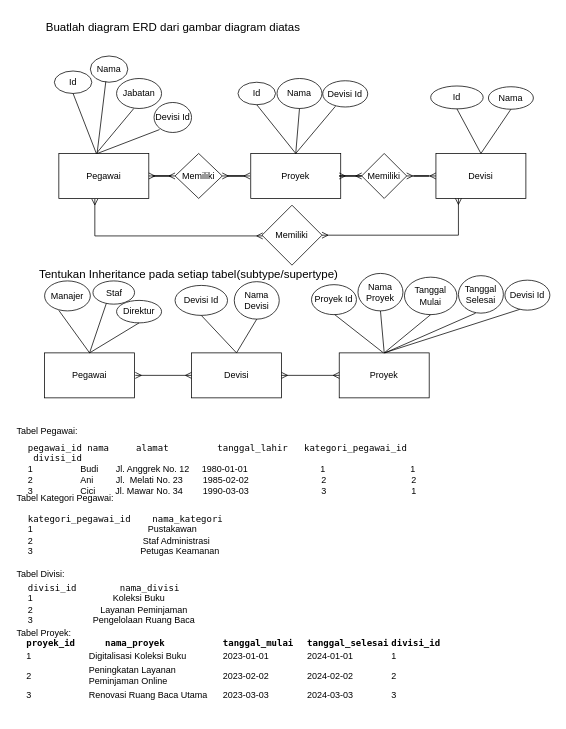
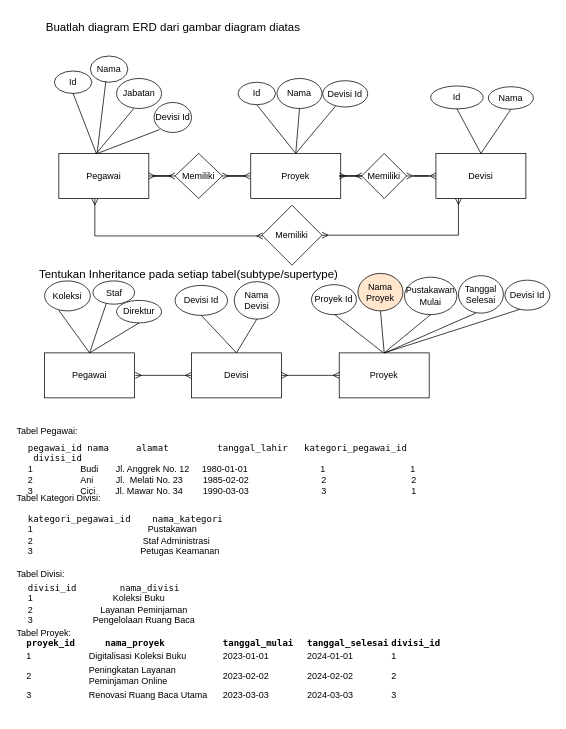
  <mxCell id="0" />
  <mxCell id="1" parent="0" />
  <mxCell id="2" value="Pegawai" style="rounded=0;whiteSpace=wrap;html=1;" vertex="1" parent="1"><mxGeometry x="78" y="204" width="120" height="60" as="geometry" /></mxCell>
  <mxCell id="3" value="Id" style="ellipse;whiteSpace=wrap;html=1;" vertex="1" parent="1"><mxGeometry x="72" y="94" width="50" height="30" as="geometry" /></mxCell>
  <mxCell id="4" value="Nama" style="ellipse;whiteSpace=wrap;html=1;" vertex="1" parent="1"><mxGeometry x="120" y="74" width="50" height="35" as="geometry" /></mxCell>
  <mxCell id="5" value="Jabatan" style="ellipse;whiteSpace=wrap;html=1;" vertex="1" parent="1"><mxGeometry x="155" y="104" width="60" height="40" as="geometry" /></mxCell>
  <mxCell id="6" value="Nama" style="ellipse;whiteSpace=wrap;html=1;" vertex="1" parent="1"><mxGeometry x="369" y="104" width="60" height="40" as="geometry" /></mxCell>
  <mxCell id="7" value="" style="endArrow=none;html=1;rounded=0;entryX=0.5;entryY=1;entryDx=0;entryDy=0;" edge="1" parent="1" target="3"><mxGeometry relative="1" as="geometry"><mxPoint x="128" y="204" as="sourcePoint" /><mxPoint x="238" y="174" as="targetPoint" /></mxGeometry></mxCell>
  <mxCell id="8" value="" style="endArrow=none;html=1;rounded=0;entryX=0.373;entryY=0.971;entryDx=0;entryDy=0;entryPerimeter=0;" edge="1" parent="1"><mxGeometry relative="1" as="geometry"><mxPoint x="129" y="204" as="sourcePoint" /><mxPoint x="140.65" y="107.985" as="targetPoint" /></mxGeometry></mxCell>
  <mxCell id="9" value="" style="endArrow=none;html=1;rounded=0;" edge="1" parent="1"><mxGeometry relative="1" as="geometry"><mxPoint x="128" y="204" as="sourcePoint" /><mxPoint x="178" y="144" as="targetPoint" /></mxGeometry></mxCell>
  <mxCell id="10" value="Proyek" style="rounded=0;whiteSpace=wrap;html=1;" vertex="1" parent="1"><mxGeometry x="334" y="204" width="120" height="60" as="geometry" /></mxCell>
  <mxCell id="11" value="Id" style="ellipse;whiteSpace=wrap;html=1;" vertex="1" parent="1"><mxGeometry x="317" y="109" width="50" height="30" as="geometry" /></mxCell>
  <mxCell id="12" value="" style="endArrow=none;html=1;rounded=0;entryX=0.5;entryY=1;entryDx=0;entryDy=0;exitX=0.5;exitY=0;exitDx=0;exitDy=0;" edge="1" parent="1" source="10" target="11"><mxGeometry relative="1" as="geometry"><mxPoint x="297" y="184" as="sourcePoint" /><mxPoint x="457" y="184" as="targetPoint" /></mxGeometry></mxCell>
  <mxCell id="13" value="" style="endArrow=none;html=1;rounded=0;entryX=0.5;entryY=1;entryDx=0;entryDy=0;exitX=0.5;exitY=0;exitDx=0;exitDy=0;" edge="1" parent="1" source="10" target="6"><mxGeometry relative="1" as="geometry"><mxPoint x="307" y="174" as="sourcePoint" /><mxPoint x="467" y="174" as="targetPoint" /></mxGeometry></mxCell>
  <mxCell id="14" value="Devisi" style="rounded=0;whiteSpace=wrap;html=1;" vertex="1" parent="1"><mxGeometry x="581" y="204" width="120" height="60" as="geometry" /></mxCell>
  <mxCell id="15" value="Devisi Id" style="ellipse;whiteSpace=wrap;html=1;" vertex="1" parent="1"><mxGeometry x="205" y="136" width="50" height="40" as="geometry" /></mxCell>
  <mxCell id="16" value="" style="endArrow=none;html=1;rounded=0;entryX=0;entryY=1;entryDx=0;entryDy=0;exitX=0.428;exitY=-0.033;exitDx=0;exitDy=0;exitPerimeter=0;" edge="1" parent="1"><mxGeometry relative="1" as="geometry"><mxPoint x="129.36" y="204.02" as="sourcePoint" /><mxPoint x="212.322" y="172.142" as="targetPoint" /></mxGeometry></mxCell>
  <mxCell id="17" value="Devisi Id" style="ellipse;whiteSpace=wrap;html=1;" vertex="1" parent="1"><mxGeometry x="430" y="107" width="60" height="35" as="geometry" /></mxCell>
  <mxCell id="18" value="" style="endArrow=none;html=1;rounded=0;exitX=0.5;exitY=0;exitDx=0;exitDy=0;" edge="1" parent="1" source="10"><mxGeometry relative="1" as="geometry"><mxPoint x="397" y="204" as="sourcePoint" /><mxPoint x="447" y="141" as="targetPoint" /></mxGeometry></mxCell>
  <mxCell id="19" value="Id" style="ellipse;whiteSpace=wrap;html=1;" vertex="1" parent="1"><mxGeometry x="574" y="114" width="70" height="30.5" as="geometry" /></mxCell>
  <mxCell id="20" value="Nama" style="ellipse;whiteSpace=wrap;html=1;" vertex="1" parent="1"><mxGeometry x="651" y="115" width="60" height="30" as="geometry" /></mxCell>
  <mxCell id="21" value="" style="endArrow=none;html=1;rounded=0;entryX=0.5;entryY=1;entryDx=0;entryDy=0;" edge="1" parent="1" target="20"><mxGeometry relative="1" as="geometry"><mxPoint x="641" y="204" as="sourcePoint" /><mxPoint x="644" y="176" as="targetPoint" /></mxGeometry></mxCell>
  <mxCell id="22" value="" style="endArrow=none;html=1;rounded=0;exitX=0.5;exitY=1;exitDx=0;exitDy=0;entryX=0.5;entryY=0;entryDx=0;entryDy=0;" edge="1" parent="1" source="19" target="14"><mxGeometry relative="1" as="geometry"><mxPoint x="511" y="164" as="sourcePoint" /><mxPoint x="651" y="203" as="targetPoint" /></mxGeometry></mxCell>
  <mxCell id="23" value="Memiliki" style="rhombus;whiteSpace=wrap;html=1;" vertex="1" parent="1"><mxGeometry x="233" y="204" width="63" height="60" as="geometry" /></mxCell>
  <mxCell id="24" value="Memiliki" style="rhombus;whiteSpace=wrap;html=1;" vertex="1" parent="1"><mxGeometry x="482" y="204" width="60" height="60" as="geometry" /></mxCell>
  <mxCell id="25" value="" style="edgeStyle=entityRelationEdgeStyle;fontSize=12;html=1;endArrow=ERmany;startArrow=ERmany;rounded=0;entryX=0;entryY=0.5;entryDx=0;entryDy=0;exitX=1;exitY=0.5;exitDx=0;exitDy=0;" edge="1" parent="1" source="2" target="23"><mxGeometry width="100" height="100" relative="1" as="geometry"><mxPoint x="172" y="314" as="sourcePoint" /><mxPoint x="272" y="214" as="targetPoint" /><Array as="points"><mxPoint x="212" y="264" /><mxPoint x="172" y="264" /></Array></mxGeometry></mxCell>
  <mxCell id="26" value="" style="edgeStyle=entityRelationEdgeStyle;fontSize=12;html=1;endArrow=ERmany;startArrow=ERmany;rounded=0;" edge="1" parent="1" source="23"><mxGeometry width="100" height="100" relative="1" as="geometry"><mxPoint x="233" y="334" as="sourcePoint" /><mxPoint x="333" y="234" as="targetPoint" /></mxGeometry></mxCell>
  <mxCell id="27" value="" style="edgeStyle=entityRelationEdgeStyle;fontSize=12;html=1;endArrow=ERmany;startArrow=ERmany;rounded=0;entryX=0;entryY=0.5;entryDx=0;entryDy=0;" edge="1" parent="1" target="24"><mxGeometry width="100" height="100" relative="1" as="geometry"><mxPoint x="452" y="234" as="sourcePoint" /><mxPoint x="528" y="234" as="targetPoint" /></mxGeometry></mxCell>
  <mxCell id="28" value="" style="edgeStyle=entityRelationEdgeStyle;fontSize=12;html=1;endArrow=ERmany;startArrow=ERmany;rounded=0;exitX=1;exitY=0.5;exitDx=0;exitDy=0;" edge="1" parent="1" source="24" target="14"><mxGeometry width="100" height="100" relative="1" as="geometry"><mxPoint x="428" y="334" as="sourcePoint" /><mxPoint x="578" y="234" as="targetPoint" /></mxGeometry></mxCell>
  <mxCell id="29" value="Memiliki" style="rhombus;whiteSpace=wrap;html=1;" vertex="1" parent="1"><mxGeometry x="349" y="273" width="80" height="80" as="geometry" /></mxCell>
  <mxCell id="30" value="" style="fontSize=12;html=1;endArrow=ERmany;startArrow=ERmany;rounded=0;entryX=0;entryY=0.5;entryDx=0;entryDy=0;edgeStyle=elbowEdgeStyle;elbow=vertical;exitX=0.4;exitY=1.011;exitDx=0;exitDy=0;exitPerimeter=0;" edge="1" parent="1" source="2"><mxGeometry width="100" height="100" relative="1" as="geometry"><mxPoint x="128" y="284" as="sourcePoint" /><mxPoint x="350" y="314" as="targetPoint" /><Array as="points"><mxPoint x="238" y="314" /></Array></mxGeometry></mxCell>
  <mxCell id="31" value="" style="edgeStyle=orthogonalEdgeStyle;fontSize=12;html=1;endArrow=ERmany;startArrow=ERmany;rounded=0;entryX=0.25;entryY=1;entryDx=0;entryDy=0;exitX=1;exitY=0.5;exitDx=0;exitDy=0;" edge="1" parent="1" source="29" target="14"><mxGeometry width="100" height="100" relative="1" as="geometry"><mxPoint x="429" y="320" as="sourcePoint" /><mxPoint x="620" y="290" as="targetPoint" /></mxGeometry></mxCell>
  <mxCell id="32" value="&lt;b style=&quot;font-weight:normal;&quot; id=&quot;docs-internal-guid-af334515-7fff-2687-9a62-08cf6aa0d72c&quot;&gt;&lt;span style=&quot;font-size:11.5pt;font-family:Arial,sans-serif;color:#000000;background-color:#ffffff;font-weight:400;font-style:normal;font-variant:normal;text-decoration:none;vertical-align:baseline;white-space:pre;white-space:pre-wrap;&quot;&gt;Buatlah diagram ERD dari gambar diagram diatas&lt;/span&gt;&lt;/b&gt;" style="text;whiteSpace=wrap;html=1;" vertex="1" parent="1"><mxGeometry x="59" y="20" width="370" height="40" as="geometry" /></mxCell>
  <mxCell id="33" value="&lt;b style=&quot;font-weight:normal;&quot; id=&quot;docs-internal-guid-086c6073-7fff-8239-3da3-8b6349baf502&quot;&gt;&lt;span style=&quot;font-size:11.5pt;font-family:Arial,sans-serif;color:#000000;background-color:#ffffff;font-weight:400;font-style:normal;font-variant:normal;text-decoration:none;vertical-align:baseline;white-space:pre;white-space:pre-wrap;&quot;&gt;Tentukan Inheritance pada setiap tabel(subtype/supertype)&lt;/span&gt;&lt;/b&gt;" style="text;whiteSpace=wrap;html=1;" vertex="1" parent="1"><mxGeometry x="49.5" y="349" width="430" height="40" as="geometry" /></mxCell>
  <mxCell id="34" value="Pegawai" style="rounded=0;whiteSpace=wrap;html=1;" vertex="1" parent="1"><mxGeometry x="59" y="470" width="120" height="60" as="geometry" /></mxCell>
  <mxCell id="35" value="Staf" style="ellipse;whiteSpace=wrap;html=1;" vertex="1" parent="1"><mxGeometry x="123.5" y="374" width="55.5" height="31" as="geometry" /></mxCell>
- <mxCell id="36" value="Manajer" style="ellipse;whiteSpace=wrap;html=1;" vertex="1" parent="1"><mxGeometry x="59" y="374" width="61" height="40" as="geometry" /></mxCell>
+ <mxCell id="36" value="Koleksi" style="ellipse;whiteSpace=wrap;html=1;" vertex="1" parent="1"><mxGeometry x="59" y="374" width="61" height="40" as="geometry" /></mxCell>
  <mxCell id="37" value="Direktur" style="ellipse;whiteSpace=wrap;html=1;" vertex="1" parent="1"><mxGeometry x="155" y="400" width="60" height="30" as="geometry" /></mxCell>
  <mxCell id="38" value="Devisi" style="rounded=0;whiteSpace=wrap;html=1;" vertex="1" parent="1"><mxGeometry x="255" y="470" width="120" height="60" as="geometry" /></mxCell>
  <mxCell id="39" value="Devisi Id" style="ellipse;whiteSpace=wrap;html=1;" vertex="1" parent="1"><mxGeometry x="233" y="380" width="70" height="40" as="geometry" /></mxCell>
  <mxCell id="40" value="Nama Devisi" style="ellipse;whiteSpace=wrap;html=1;" vertex="1" parent="1"><mxGeometry x="312" y="375" width="60" height="50" as="geometry" /></mxCell>
  <mxCell id="41" value="Proyek" style="rounded=0;whiteSpace=wrap;html=1;" vertex="1" parent="1"><mxGeometry x="452" y="470" width="120" height="60" as="geometry" /></mxCell>
  <mxCell id="42" value="Proyek Id" style="ellipse;whiteSpace=wrap;html=1;" vertex="1" parent="1"><mxGeometry x="415" y="379" width="60" height="40" as="geometry" /></mxCell>
- <mxCell id="43" value="Nama Proyek" style="ellipse;whiteSpace=wrap;html=1;" vertex="1" parent="1"><mxGeometry x="477" y="364" width="60" height="50" as="geometry" /></mxCell>
- <mxCell id="44" value="Tanggal Mulai" style="ellipse;whiteSpace=wrap;html=1;" vertex="1" parent="1"><mxGeometry x="539" y="369" width="70" height="50" as="geometry" /></mxCell>
+ <mxCell id="43" value="Nama Proyek" style="ellipse;whiteSpace=wrap;html=1;fillColor=#ffe6cc;" vertex="1" parent="1"><mxGeometry x="477" y="364" width="60" height="50" as="geometry" /></mxCell>
+ <mxCell id="44" value="Pustakawan Mulai" style="ellipse;whiteSpace=wrap;html=1;" vertex="1" parent="1"><mxGeometry x="539" y="369" width="70" height="50" as="geometry" /></mxCell>
  <mxCell id="45" value="Tanggal Selesai" style="ellipse;whiteSpace=wrap;html=1;" vertex="1" parent="1"><mxGeometry x="611" y="367" width="60" height="50" as="geometry" /></mxCell>
  <mxCell id="46" value="Devisi Id" style="ellipse;whiteSpace=wrap;html=1;" vertex="1" parent="1"><mxGeometry x="673" y="373" width="60" height="40" as="geometry" /></mxCell>
  <mxCell id="47" value="" style="endArrow=none;html=1;rounded=0;entryX=0.321;entryY=0.968;entryDx=0;entryDy=0;entryPerimeter=0;exitX=0.5;exitY=0;exitDx=0;exitDy=0;" edge="1" parent="1" source="34" target="35"><mxGeometry relative="1" as="geometry"><mxPoint x="78" y="450" as="sourcePoint" /><mxPoint x="238" y="450" as="targetPoint" /></mxGeometry></mxCell>
  <mxCell id="48" value="" style="endArrow=none;html=1;rounded=0;entryX=0.5;entryY=1;entryDx=0;entryDy=0;exitX=0.5;exitY=0;exitDx=0;exitDy=0;" edge="1" parent="1" source="34" target="37"><mxGeometry relative="1" as="geometry"><mxPoint x="65" y="450" as="sourcePoint" /><mxPoint x="225" y="450" as="targetPoint" /></mxGeometry></mxCell>
  <mxCell id="49" value="" style="endArrow=none;html=1;rounded=0;exitX=0.311;exitY=0.983;exitDx=0;exitDy=0;exitPerimeter=0;entryX=0.5;entryY=0;entryDx=0;entryDy=0;" edge="1" parent="1" source="36" target="34"><mxGeometry relative="1" as="geometry"><mxPoint x="65" y="450" as="sourcePoint" /><mxPoint x="225" y="450" as="targetPoint" /></mxGeometry></mxCell>
  <mxCell id="50" value="" style="endArrow=none;html=1;rounded=0;entryX=0.5;entryY=1;entryDx=0;entryDy=0;exitX=0.5;exitY=0;exitDx=0;exitDy=0;" edge="1" parent="1" source="38" target="40"><mxGeometry relative="1" as="geometry"><mxPoint x="255" y="450" as="sourcePoint" /><mxPoint x="415" y="450" as="targetPoint" /></mxGeometry></mxCell>
  <mxCell id="51" value="" style="endArrow=none;html=1;rounded=0;exitX=0.5;exitY=1;exitDx=0;exitDy=0;entryX=0.5;entryY=0;entryDx=0;entryDy=0;" edge="1" parent="1" source="39" target="38"><mxGeometry relative="1" as="geometry"><mxPoint x="240" y="440" as="sourcePoint" /><mxPoint x="400" y="440" as="targetPoint" /></mxGeometry></mxCell>
  <mxCell id="52" value="" style="endArrow=none;html=1;rounded=0;exitX=0.5;exitY=1;exitDx=0;exitDy=0;" edge="1" parent="1"><mxGeometry relative="1" as="geometry"><mxPoint x="446" y="419" as="sourcePoint" /><mxPoint x="511" y="470" as="targetPoint" /></mxGeometry></mxCell>
  <mxCell id="53" value="" style="endArrow=none;html=1;rounded=0;entryX=0.328;entryY=0.975;entryDx=0;entryDy=0;entryPerimeter=0;exitX=0.5;exitY=0;exitDx=0;exitDy=0;" edge="1" parent="1" source="41" target="46"><mxGeometry relative="1" as="geometry"><mxPoint x="572" y="460" as="sourcePoint" /><mxPoint x="732" y="460" as="targetPoint" /></mxGeometry></mxCell>
  <mxCell id="54" value="" style="endArrow=none;html=1;rounded=0;exitX=0.5;exitY=1;exitDx=0;exitDy=0;" edge="1" parent="1" source="43"><mxGeometry relative="1" as="geometry"><mxPoint x="498.68" y="413.35" as="sourcePoint" /><mxPoint x="512" y="470" as="targetPoint" /></mxGeometry></mxCell>
  <mxCell id="55" value="" style="endArrow=none;html=1;rounded=0;entryX=0.5;entryY=1;entryDx=0;entryDy=0;exitX=0.5;exitY=0;exitDx=0;exitDy=0;" edge="1" parent="1" source="41" target="44"><mxGeometry relative="1" as="geometry"><mxPoint x="429" y="430" as="sourcePoint" /><mxPoint x="589" y="430" as="targetPoint" /></mxGeometry></mxCell>
  <mxCell id="56" value="" style="endArrow=none;html=1;rounded=0;entryX=0.5;entryY=1;entryDx=0;entryDy=0;" edge="1" parent="1"><mxGeometry relative="1" as="geometry"><mxPoint x="513" y="470" as="sourcePoint" /><mxPoint x="634" y="417" as="targetPoint" /></mxGeometry></mxCell>
  <mxCell id="57" value="" style="fontSize=12;html=1;endArrow=ERmany;startArrow=ERmany;rounded=0;entryX=0;entryY=0.5;entryDx=0;entryDy=0;" edge="1" parent="1" target="38"><mxGeometry width="100" height="100" relative="1" as="geometry"><mxPoint x="180" y="500" as="sourcePoint" /><mxPoint x="280" y="400" as="targetPoint" /></mxGeometry></mxCell>
  <mxCell id="58" value="" style="fontSize=12;html=1;endArrow=ERmany;startArrow=ERmany;rounded=0;entryX=0;entryY=0.5;entryDx=0;entryDy=0;" edge="1" parent="1" target="41"><mxGeometry width="100" height="100" relative="1" as="geometry"><mxPoint x="375" y="500" as="sourcePoint" /><mxPoint x="475" y="400" as="targetPoint" /></mxGeometry></mxCell>
  <mxCell id="59" value="&lt;code&gt;pegawai_id&amp;nbsp;&lt;/code&gt;&lt;code&gt;nama&amp;nbsp; &amp;nbsp; &amp;nbsp;&lt;/code&gt;&lt;code&gt;alamat&amp;nbsp; &amp;nbsp; &amp;nbsp; &amp;nbsp; &amp;nbsp;&lt;/code&gt;&lt;code&gt;tanggal_lahir&amp;nbsp; &amp;nbsp;&lt;/code&gt;&lt;code&gt;kategori_pegawai_id&amp;nbsp; &amp;nbsp;&lt;/code&gt;&lt;code&gt;divisi_id&lt;/code&gt;&lt;div&gt;1&amp;nbsp; &amp;nbsp; &amp;nbsp; &amp;nbsp; &amp;nbsp; &amp;nbsp; &amp;nbsp; &amp;nbsp; &amp;nbsp; &amp;nbsp;Budi&amp;nbsp; &amp;nbsp; &amp;nbsp; &amp;nbsp;Jl. Anggrek No. 12&amp;nbsp; &amp;nbsp; &amp;nbsp;1980-01-01&amp;nbsp; &amp;nbsp; &amp;nbsp; &amp;nbsp; &amp;nbsp; &amp;nbsp; &amp;nbsp; &amp;nbsp; &amp;nbsp; &amp;nbsp; &amp;nbsp; &amp;nbsp; &amp;nbsp; &amp;nbsp; &amp;nbsp;1&amp;nbsp; &amp;nbsp; &amp;nbsp; &amp;nbsp; &amp;nbsp; &amp;nbsp; &amp;nbsp; &amp;nbsp; &amp;nbsp; &amp;nbsp; &amp;nbsp; &amp;nbsp; &amp;nbsp; &amp;nbsp; &amp;nbsp; &amp;nbsp; &amp;nbsp; 1&amp;nbsp;&lt;/div&gt;&lt;div&gt;2&amp;nbsp; &amp;nbsp; &amp;nbsp; &amp;nbsp; &amp;nbsp; &amp;nbsp; &amp;nbsp; &amp;nbsp; &amp;nbsp; &amp;nbsp;&lt;span style=&quot;background-color: initial;&quot;&gt;Ani&amp;nbsp; &amp;nbsp; &amp;nbsp; &amp;nbsp; &amp;nbsp;Jl.&amp;nbsp; Melati No. 23&amp;nbsp; &amp;nbsp; &amp;nbsp; &amp;nbsp; 1985-02-02&amp;nbsp; &amp;nbsp; &amp;nbsp; &amp;nbsp; &amp;nbsp; &amp;nbsp; &amp;nbsp; &amp;nbsp; &amp;nbsp; &amp;nbsp; &amp;nbsp; &amp;nbsp; &amp;nbsp; &amp;nbsp; &amp;nbsp;2&amp;nbsp; &amp;nbsp; &amp;nbsp; &amp;nbsp; &amp;nbsp; &amp;nbsp; &amp;nbsp; &amp;nbsp; &amp;nbsp; &amp;nbsp; &amp;nbsp; &amp;nbsp; &amp;nbsp; &amp;nbsp; &amp;nbsp; &amp;nbsp; &amp;nbsp; 2&amp;nbsp;&lt;/span&gt;&lt;/div&gt;&lt;div&gt;&lt;span style=&quot;background-color: initial;&quot;&gt;3&amp;nbsp; &amp;nbsp; &amp;nbsp; &amp;nbsp; &amp;nbsp; &amp;nbsp; &amp;nbsp; &amp;nbsp; &amp;nbsp; &amp;nbsp;Cici&amp;nbsp; &amp;nbsp; &amp;nbsp; &amp;nbsp; Jl. Mawar No. 34&amp;nbsp; &amp;nbsp; &amp;nbsp; &amp;nbsp; 1990-03-03&amp;nbsp; &amp;nbsp; &amp;nbsp; &amp;nbsp; &amp;nbsp; &amp;nbsp; &amp;nbsp; &amp;nbsp; &amp;nbsp; &amp;nbsp; &amp;nbsp; &amp;nbsp; &amp;nbsp; &amp;nbsp; &amp;nbsp;3&amp;nbsp; &amp;nbsp; &amp;nbsp; &amp;nbsp; &amp;nbsp; &amp;nbsp; &amp;nbsp; &amp;nbsp; &amp;nbsp; &amp;nbsp; &amp;nbsp; &amp;nbsp; &amp;nbsp; &amp;nbsp; &amp;nbsp; &amp;nbsp; &amp;nbsp; 1&lt;/span&gt;&lt;/div&gt;" style="text;whiteSpace=wrap;html=1;" vertex="1" parent="1"><mxGeometry x="35" y="583" width="585" height="90" as="geometry" /></mxCell>
  <mxCell id="60" value="Tabel Pegawai:" style="text;whiteSpace=wrap;html=1;" vertex="1" parent="1"><mxGeometry x="20" y="561" width="110" height="40" as="geometry" /></mxCell>
- <mxCell id="61" value="Tabel Kategori Pegawai:" style="text;whiteSpace=wrap;html=1;" vertex="1" parent="1"><mxGeometry x="20" y="650" width="160" height="40" as="geometry" /></mxCell>
+ <mxCell id="61" value="Tabel Kategori Divisi:" style="text;whiteSpace=wrap;html=1;" vertex="1" parent="1"><mxGeometry x="20" y="650" width="160" height="40" as="geometry" /></mxCell>
  <mxCell id="62" value="&lt;code&gt;kategori_pegawai_id&amp;nbsp; &amp;nbsp;&amp;nbsp;&lt;/code&gt;&lt;code&gt;nama_kategori&lt;/code&gt;&lt;div&gt;1&amp;nbsp; &amp;nbsp; &amp;nbsp; &amp;nbsp; &amp;nbsp; &amp;nbsp; &amp;nbsp; &amp;nbsp; &amp;nbsp; &amp;nbsp; &amp;nbsp; &amp;nbsp; &amp;nbsp; &amp;nbsp; &amp;nbsp; &amp;nbsp; &amp;nbsp; &amp;nbsp; &amp;nbsp; &amp;nbsp; &amp;nbsp; &amp;nbsp; &amp;nbsp; Pustakawan&lt;/div&gt;&lt;div&gt;2&amp;nbsp; &amp;nbsp; &amp;nbsp; &amp;nbsp; &amp;nbsp; &amp;nbsp; &amp;nbsp; &amp;nbsp; &amp;nbsp; &amp;nbsp; &amp;nbsp; &amp;nbsp; &amp;nbsp; &amp;nbsp; &amp;nbsp; &amp;nbsp; &amp;nbsp; &amp;nbsp; &amp;nbsp; &amp;nbsp; &amp;nbsp; &amp;nbsp; Staf Administrasi&lt;/div&gt;&lt;div&gt;3&amp;nbsp; &amp;nbsp; &amp;nbsp; &amp;nbsp; &amp;nbsp; &amp;nbsp; &amp;nbsp; &amp;nbsp; &amp;nbsp; &amp;nbsp; &amp;nbsp; &amp;nbsp; &amp;nbsp; &amp;nbsp; &amp;nbsp; &amp;nbsp; &amp;nbsp; &amp;nbsp; &amp;nbsp; &amp;nbsp; &amp;nbsp; &amp;nbsp;Petugas Keamanan&lt;/div&gt;" style="text;whiteSpace=wrap;html=1;" vertex="1" parent="1"><mxGeometry x="35" y="678" width="520" height="40" as="geometry" /></mxCell>
  <mxCell id="63" value="Tabel Divisi:" style="text;whiteSpace=wrap;html=1;" vertex="1" parent="1"><mxGeometry x="20" y="751" width="100" height="40" as="geometry" /></mxCell>
  <mxCell id="64" value="&lt;code&gt;divisi_id&amp;nbsp; &amp;nbsp; &amp;nbsp; &amp;nbsp;&amp;nbsp;&lt;/code&gt;&lt;code&gt;nama_divisi&amp;nbsp;&amp;nbsp;&lt;/code&gt;&lt;div&gt;1&amp;nbsp; &amp;nbsp; &amp;nbsp; &amp;nbsp; &amp;nbsp; &amp;nbsp; &amp;nbsp; &amp;nbsp; &amp;nbsp; &amp;nbsp; &amp;nbsp; &amp;nbsp; &amp;nbsp; &amp;nbsp; &amp;nbsp; &amp;nbsp; Koleksi Buku&lt;/div&gt;&lt;div&gt;2&amp;nbsp; &amp;nbsp; &amp;nbsp; &amp;nbsp; &amp;nbsp; &amp;nbsp; &amp;nbsp; &amp;nbsp; &amp;nbsp; &amp;nbsp; &amp;nbsp; &amp;nbsp; &amp;nbsp; &amp;nbsp;Layanan Peminjaman&lt;/div&gt;&lt;div&gt;3&amp;nbsp; &amp;nbsp; &amp;nbsp; &amp;nbsp; &amp;nbsp; &amp;nbsp; &amp;nbsp; &amp;nbsp; &amp;nbsp; &amp;nbsp; &amp;nbsp; &amp;nbsp; Pengelolaan Ruang Baca&lt;/div&gt;" style="text;whiteSpace=wrap;html=1;" vertex="1" parent="1"><mxGeometry x="35" y="770" width="510" height="40" as="geometry" /></mxCell>
  <mxCell id="65" value="Tabel Proyek:" style="text;whiteSpace=wrap;html=1;" vertex="1" parent="1"><mxGeometry x="20" y="830" width="110" height="40" as="geometry" /></mxCell>
  <mxCell id="66" value="&lt;table data-sourcepos=&quot;45:1-49:63&quot;&gt;&lt;tbody&gt;&lt;tr data-sourcepos=&quot;45:1-45:83&quot;&gt;&lt;th data-sourcepos=&quot;45:1-45:13&quot;&gt;&lt;code&gt;proyek_id&amp;nbsp;&amp;nbsp;&lt;/code&gt;&lt;/th&gt;&lt;th data-sourcepos=&quot;45:15-45:29&quot;&gt;&lt;code&gt;&amp;nbsp; &amp;nbsp;nama_proyek&lt;/code&gt;&lt;/th&gt;&lt;th data-sourcepos=&quot;45:31-45:47&quot;&gt;&lt;code&gt;tanggal_mulai&amp;nbsp;&amp;nbsp;&lt;/code&gt;&lt;/th&gt;&lt;th data-sourcepos=&quot;45:49-45:67&quot;&gt;&lt;code&gt;tanggal_selesai&lt;/code&gt;&lt;/th&gt;&lt;th data-sourcepos=&quot;45:69-45:81&quot;&gt;&lt;code&gt;divisi_id&lt;/code&gt;&lt;/th&gt;&lt;/tr&gt;&lt;tr data-sourcepos=&quot;47:1-47:63&quot;&gt;&lt;td data-sourcepos=&quot;47:1-47:3&quot;&gt;1&lt;/td&gt;&lt;td data-sourcepos=&quot;47:5-47:31&quot;&gt;Digitalisasi Koleksi Buku&lt;/td&gt;&lt;td data-sourcepos=&quot;47:33-47:44&quot;&gt;2023-01-01&lt;/td&gt;&lt;td data-sourcepos=&quot;47:46-47:57&quot;&gt;2024-01-01&lt;/td&gt;&lt;td data-sourcepos=&quot;47:59-47:61&quot;&gt;1&lt;/td&gt;&lt;/tr&gt;&lt;tr data-sourcepos=&quot;48:1-48:75&quot;&gt;&lt;td data-sourcepos=&quot;48:1-48:3&quot;&gt;2&lt;/td&gt;&lt;td data-sourcepos=&quot;48:5-48:43&quot;&gt;Peningkatan Layanan Peminjaman Online&lt;/td&gt;&lt;td data-sourcepos=&quot;48:45-48:56&quot;&gt;2023-02-02&lt;/td&gt;&lt;td data-sourcepos=&quot;48:58-48:69&quot;&gt;2024-02-02&lt;/td&gt;&lt;td data-sourcepos=&quot;48:71-48:73&quot;&gt;2&lt;/td&gt;&lt;/tr&gt;&lt;tr data-sourcepos=&quot;49:1-49:63&quot;&gt;&lt;td data-sourcepos=&quot;49:1-49:3&quot;&gt;3&lt;/td&gt;&lt;td data-sourcepos=&quot;49:5-49:31&quot;&gt;Renovasi Ruang Baca Utama&lt;/td&gt;&lt;td data-sourcepos=&quot;49:33-49:44&quot;&gt;2023-03-03&lt;/td&gt;&lt;td data-sourcepos=&quot;49:46-49:57&quot;&gt;2024-03-03&lt;/td&gt;&lt;td data-sourcepos=&quot;49:59-49:61&quot;&gt;3&lt;/td&gt;&lt;/tr&gt;&lt;/tbody&gt;&lt;/table&gt;" style="text;whiteSpace=wrap;html=1;" vertex="1" parent="1"><mxGeometry x="30" y="840" width="560" height="110" as="geometry" /></mxCell>
